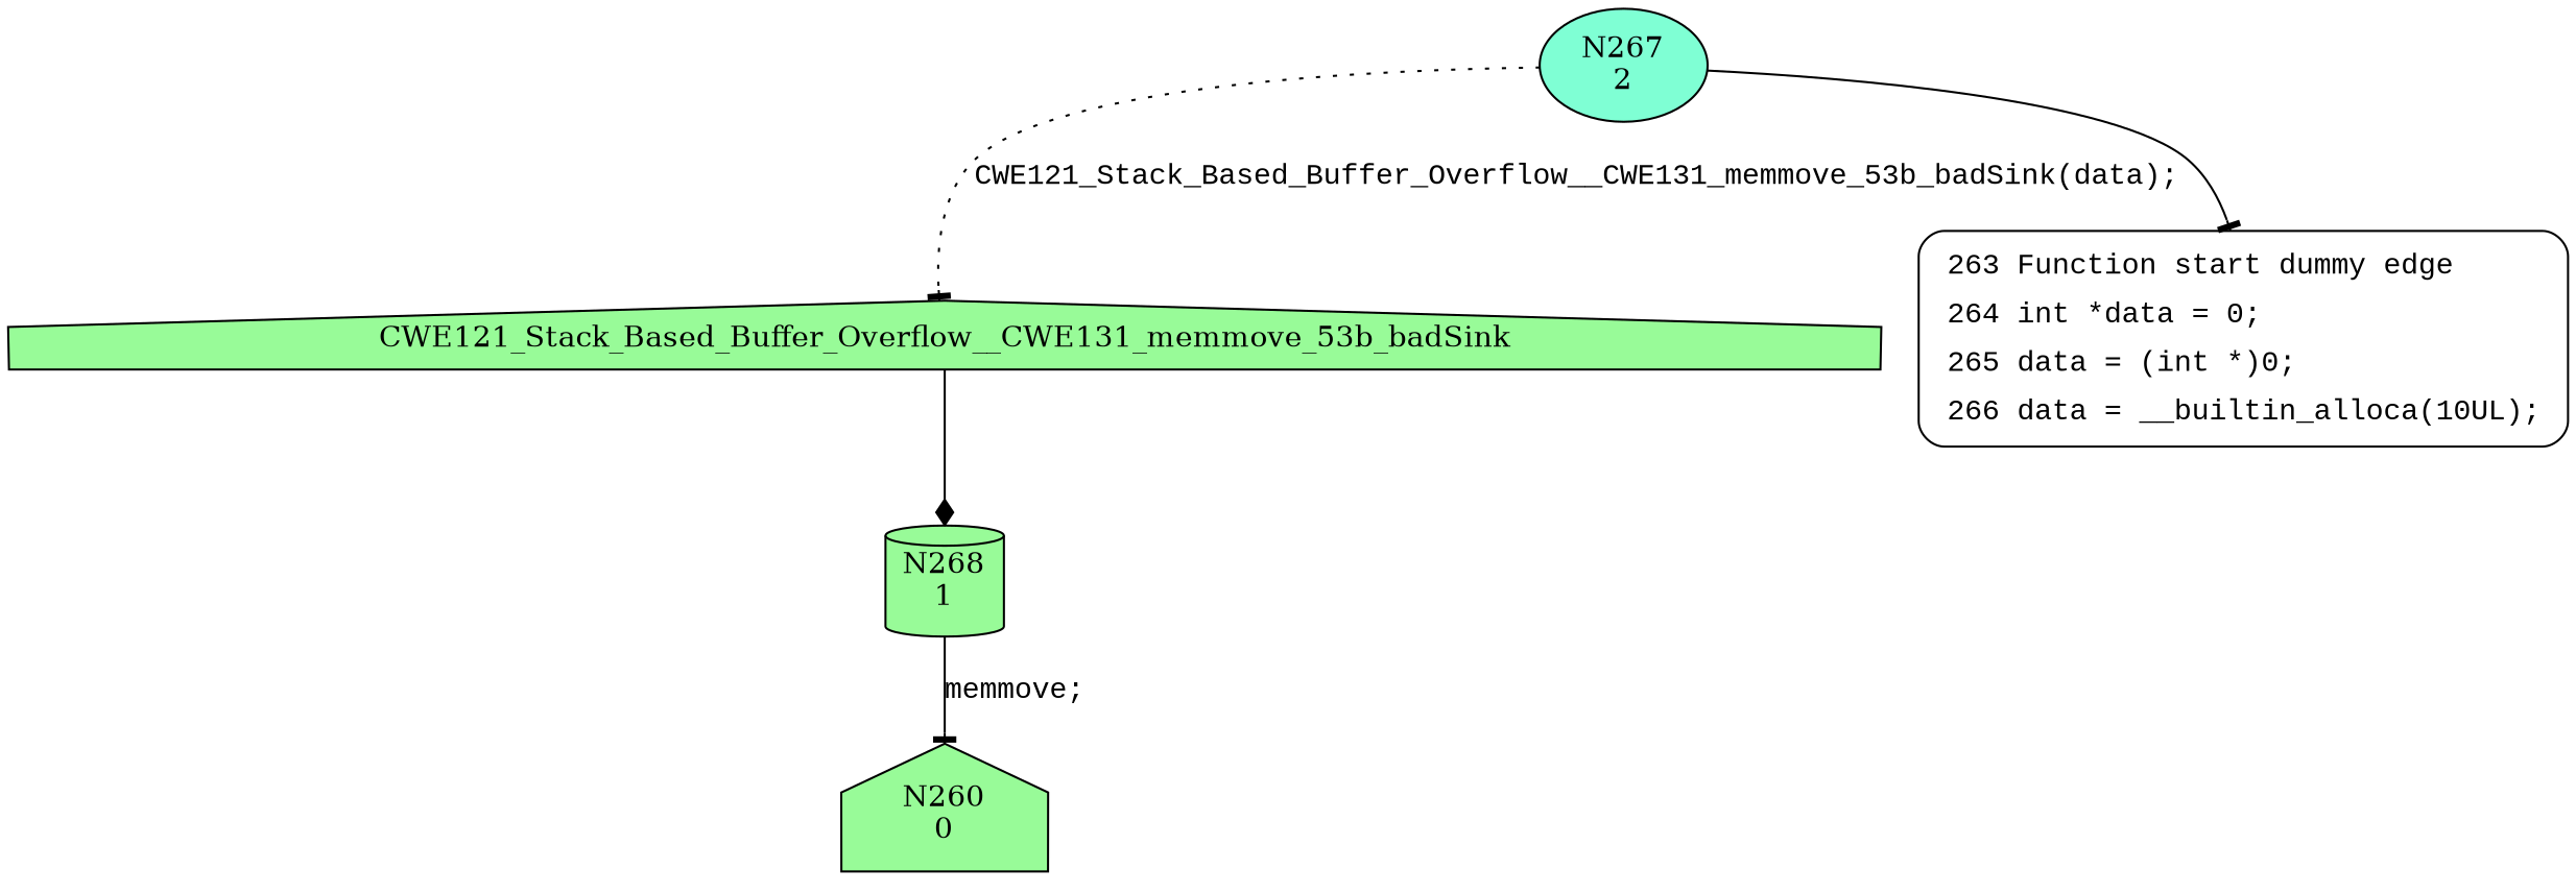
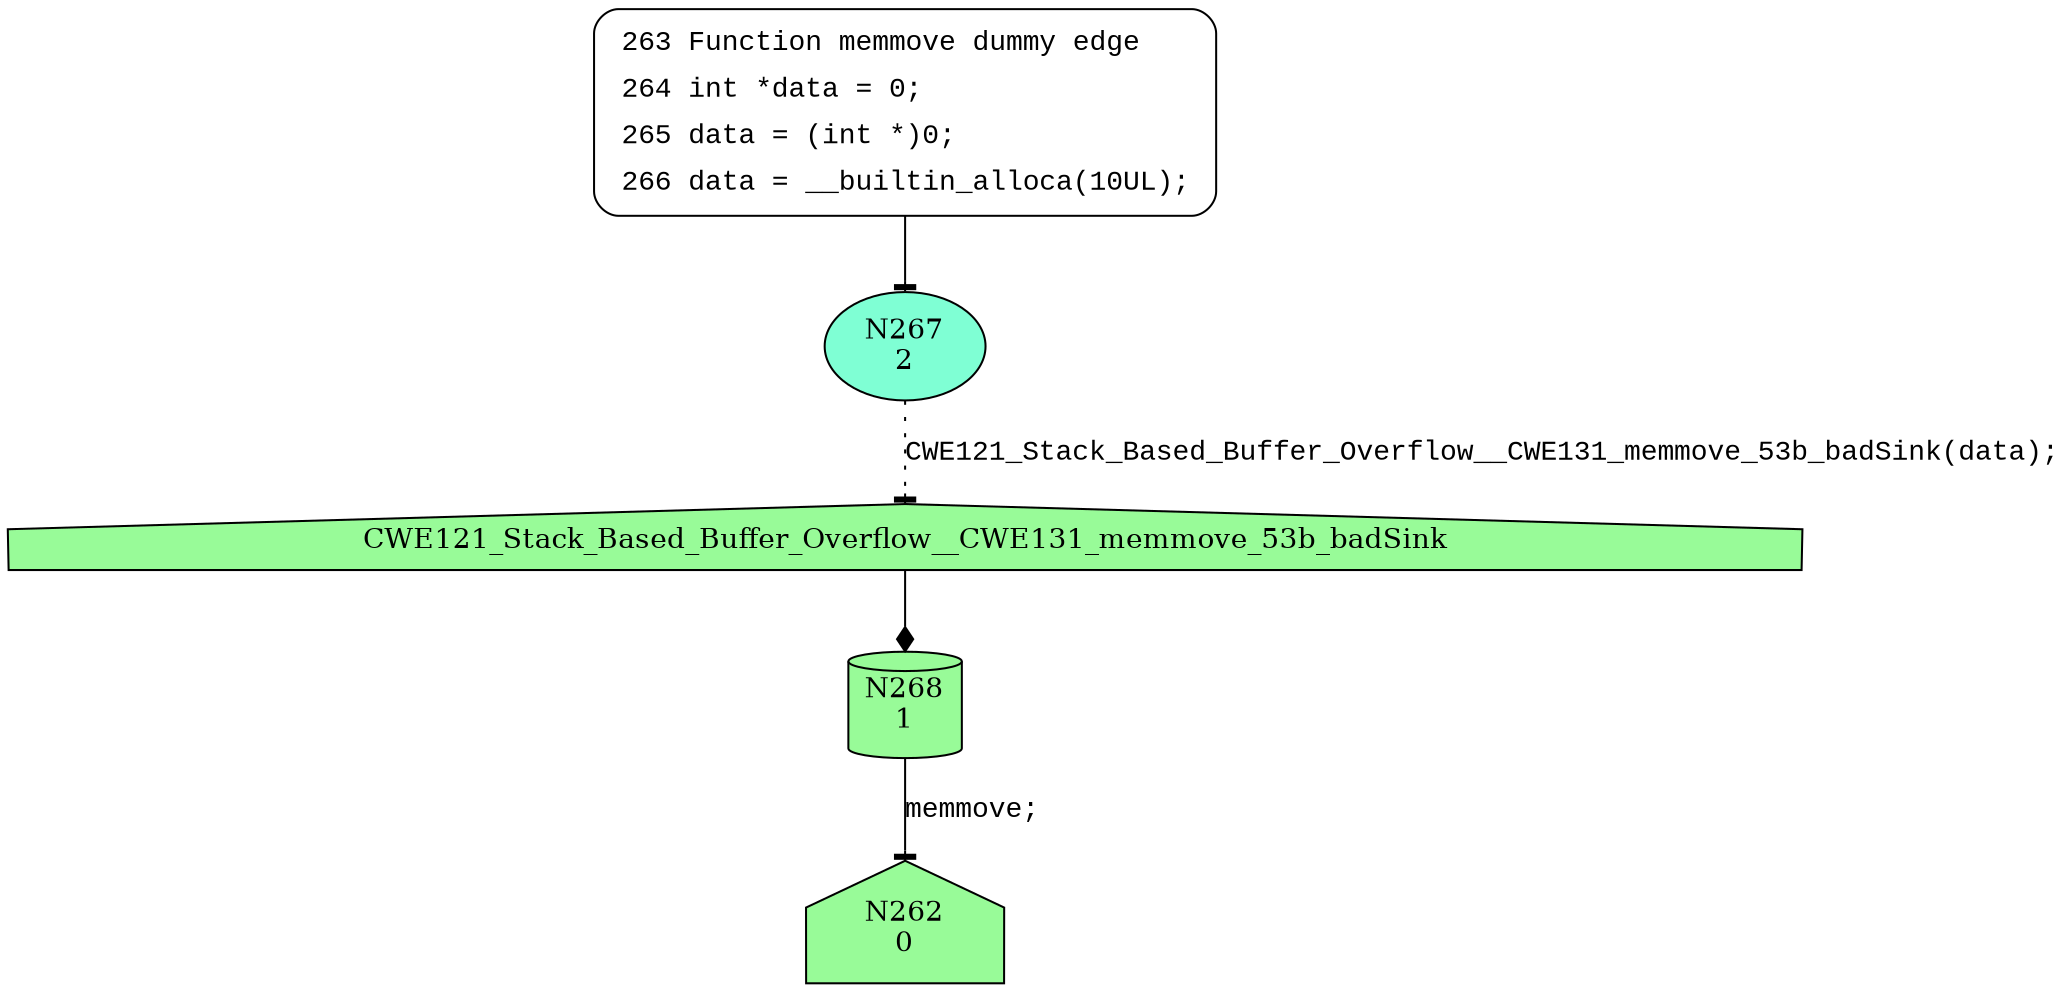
  digraph {
    node [fillcolor=palegreen shape=house style=filled]
    edge [arrowhead=tee fontname="Courier New" style=solid]
    n1 [fillcolor=aquamarine label="N267\n2" shape=ellipse]
    n2 [label=CWE121_Stack_Based_Buffer_Overflow__CWE131_memmove_53b_badSink]
    n3 [label="N268\n1" shape=cylinder]
-   n4 [label="N260\n0"]
-   n5 [fillcolor=white fontname="Courier New" label=<<table border="0" cellborder="0" cellpadding="3" bgcolor="white"><tr><td align="right">263</td><td align="left">Function start dummy edge</td></tr><tr><td align="right">264</td><td align="left">int *data = 0;</td></tr><tr><td align="right">265</td><td align="left">data = (int *)0;</td></tr><tr><td align="right">266</td><td align="left">data = __builtin_alloca(10UL);</td></tr></table>> penwidth=1 shape=Mrecord style="filled,bold"]
+   n4 [label="N262\n0"]
+   n5 [fillcolor=white fontname="Courier New" label=<<table border="0" cellborder="0" cellpadding="3" bgcolor="white"><tr><td align="right">263</td><td align="left">Function memmove dummy edge</td></tr><tr><td align="right">264</td><td align="left">int *data = 0;</td></tr><tr><td align="right">265</td><td align="left">data = (int *)0;</td></tr><tr><td align="right">266</td><td align="left">data = __builtin_alloca(10UL);</td></tr></table>> penwidth=1 shape=Mrecord style="filled,bold"]
    n1 -> n2 [label="CWE121_Stack_Based_Buffer_Overflow__CWE131_memmove_53b_badSink(data);" style=dotted]
    n2 -> n3 [arrowhead=diamond]
    n3 -> n4 [label="memmove;"]
-   n1 -> n5 [fontname=""]
+   n5 -> n1 [fontname=""]
  }
